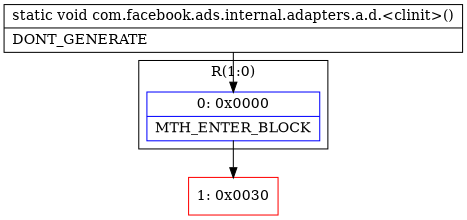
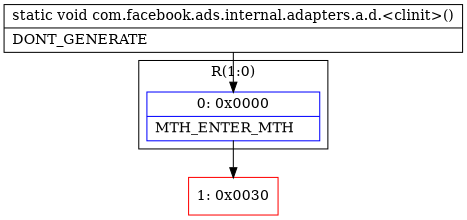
  digraph {
    node [shape=record]
-   n1 [color=blue label="{0\:\ 0x0000|MTH_ENTER_BLOCK\l}"]
+   n1 [color=blue label="{0\:\ 0x0000|MTH_ENTER_MTH\l}"]
    n2 [color=red label="{1\:\ 0x0030}"]
    n3 [label="{static void com.facebook.ads.internal.adapters.a.d.\<clinit\>()  | DONT_GENERATE\l}"]
    subgraph cluster_1 {
      label="R(1:0)"
      n1
    }
    n1 -> n2
    n3 -> n1
  }
